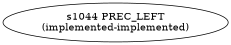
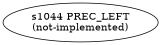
  digraph {
    rankdir=LR
-   n1 [label="s1044 PREC_LEFT\n(implemented-implemented)"]
+   n1 [label="s1044 PREC_LEFT\n(not-implemented)"]
  }
